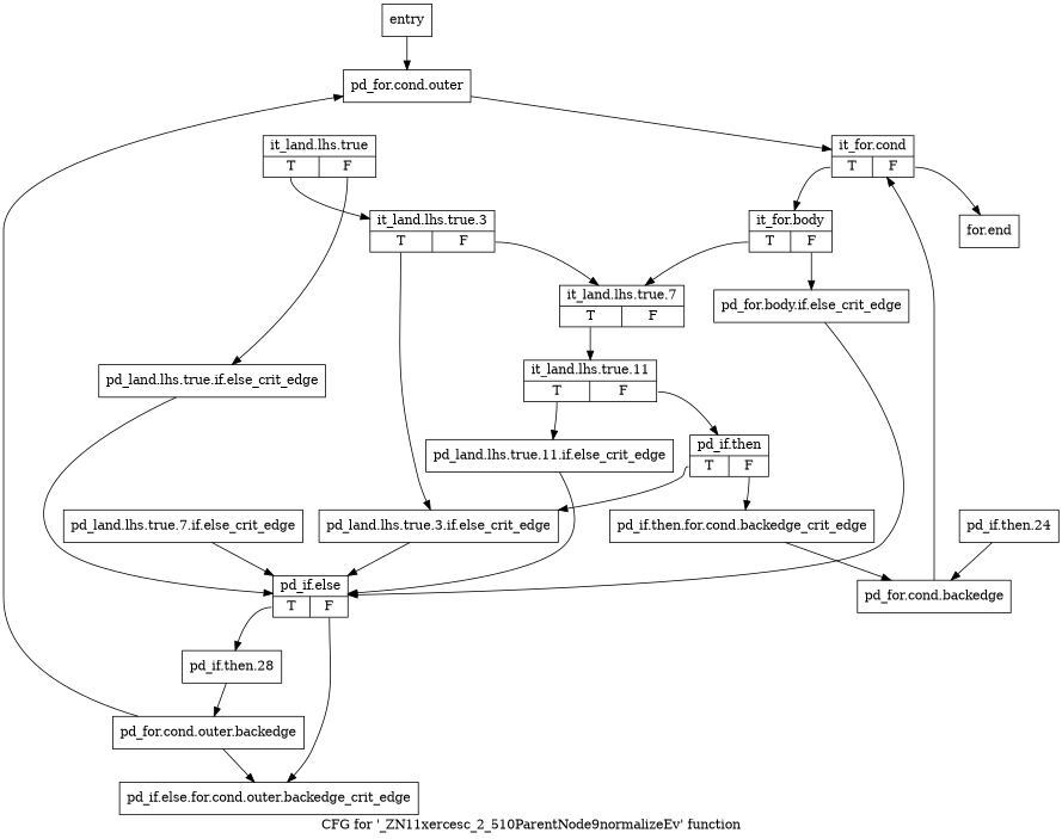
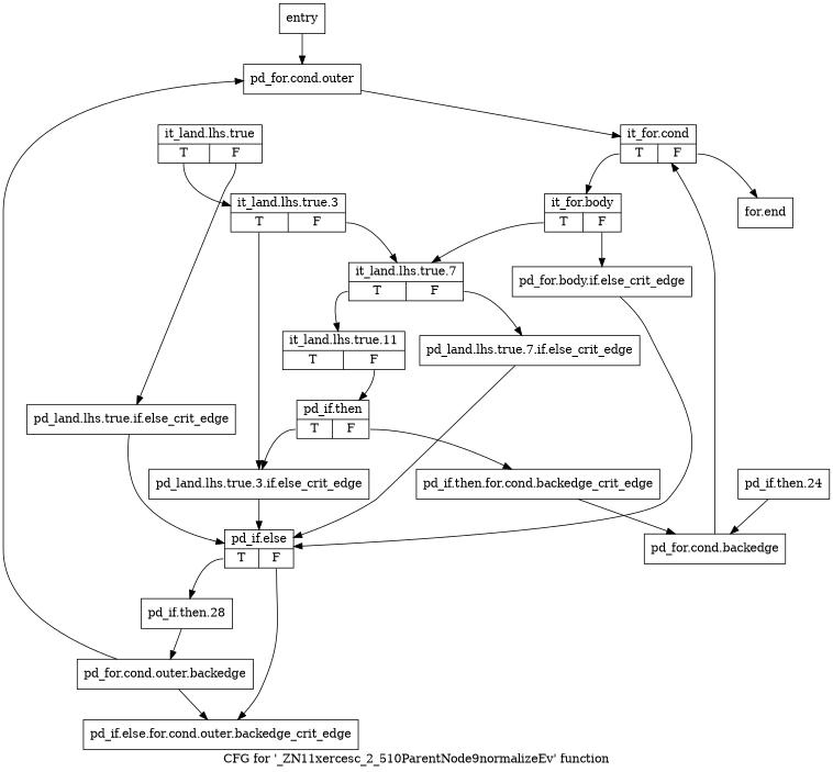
  digraph {
    fontname="DejaVu Serif"
    label="CFG for '_ZN11xercesc_2_510ParentNode9normalizeEv' function"
    node [fontname="DejaVu Serif" shape=record]
    edge [fontname="DejaVu Serif"]
    n1 [label="{entry}"]
    n2 [label="{pd_for.cond.outer}"]
    n3 [label="{it_for.cond|{<s0>T|<s1>F}}"]
    n4 [label="{it_for.body|{<s0>T|<s1>F}}"]
    n5 [label="{for.end}"]
    n6 [label="{pd_for.body.if.else_crit_edge}"]
    n7 [label="{it_land.lhs.true.7|{<s0>T|<s1>F}}"]
    n8 [label="{it_land.lhs.true|{<s0>T|<s1>F}}"]
    n9 [label="{it_land.lhs.true.3|{<s0>T|<s1>F}}"]
    n10 [label="{pd_land.lhs.true.if.else_crit_edge}"]
    n11 [label="{pd_if.else|{<s0>T|<s1>F}}"]
    n12 [label="{pd_land.lhs.true.3.if.else_crit_edge}"]
    n13 [label="{pd_if.then.28}"]
    n14 [label="{pd_if.else.for.cond.outer.backedge_crit_edge}"]
    n15 [label="{pd_for.cond.outer.backedge}"]
    n16 [label="{it_land.lhs.true.11|{<s0>T|<s1>F}}"]
    n17 [label="{pd_land.lhs.true.7.if.else_crit_edge}"]
-   n18 [label="{pd_land.lhs.true.11.if.else_crit_edge}"]
    n19 [label="{pd_if.then|{<s0>T|<s1>F}}"]
    n20 [label="{pd_if.then.for.cond.backedge_crit_edge}"]
    n21 [label="{pd_if.then.24}"]
    n22 [label="{pd_for.cond.backedge}"]
    n1 -> n2
    n2 -> n3
    n3 -> n4 [tailport=s0]
    n3 -> n5 [tailport=s1]
    n4 -> n6 [tailport=s1]
    n4 -> n7 [tailport=s0]
    n6 -> n11
    n7 -> n16 [tailport=s0]
+   n7 -> n17 [tailport=s1]
    n8 -> n9 [tailport=s0]
    n8 -> n10 [tailport=s1]
    n9 -> n7 [tailport=s1]
    n9 -> n12 [tailport=s0]
    n10 -> n11
    n11 -> n13 [tailport=s0]
    n11 -> n14 [tailport=s1]
    n12 -> n11
    n13 -> n15
    n15 -> n2
    n15 -> n14
-   n16 -> n18 [tailport=s0]
    n16 -> n19 [tailport=s1]
    n17 -> n11
-   n18 -> n11
    n19 -> n12 [tailport=s0]
    n19 -> n20 [tailport=s1]
    n20 -> n22
    n21 -> n22
    n22 -> n3
  }
